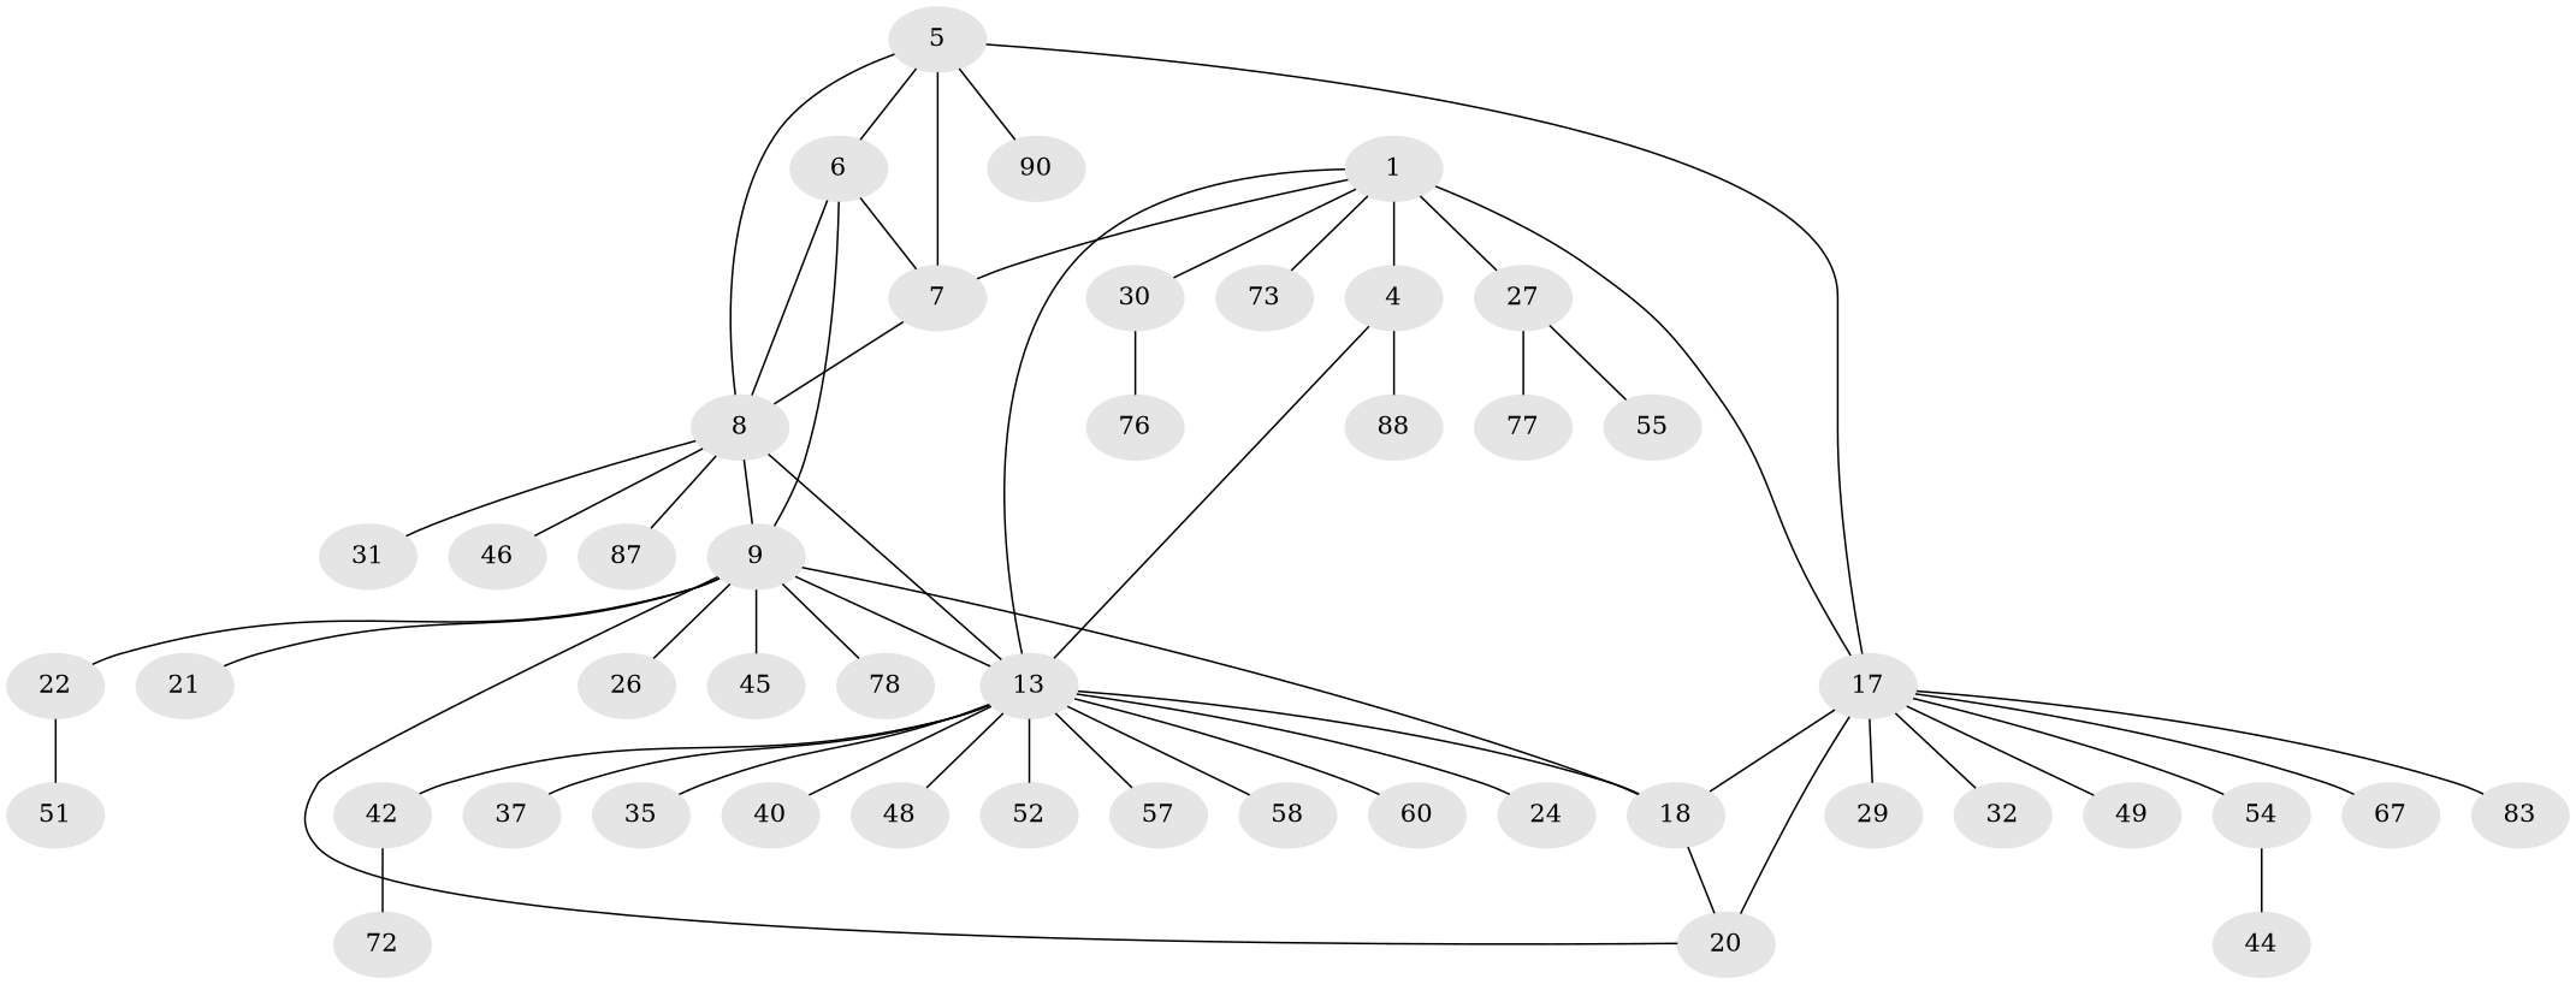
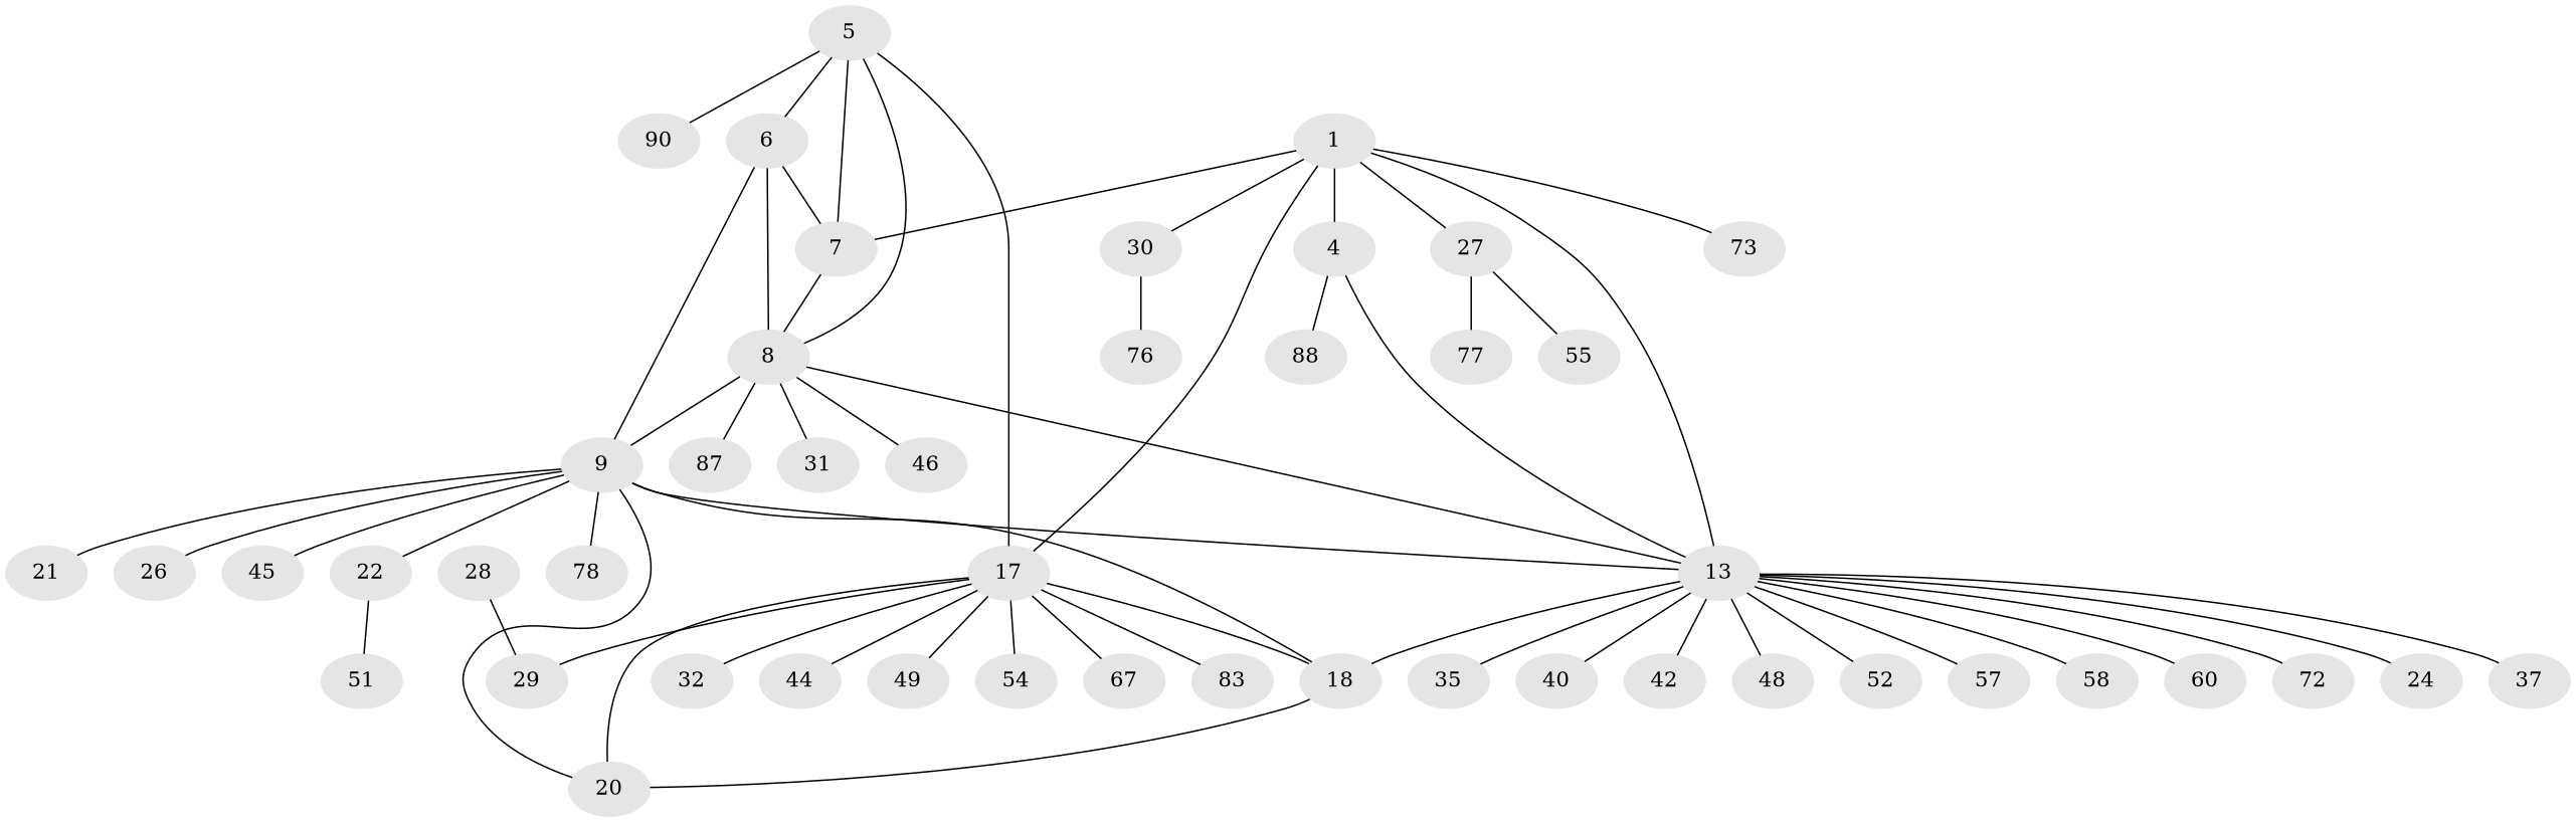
  graph {
    node [color=gray90 style=filled]
    1 [super="+2"]
    4
    7
    13 [super="+34+33+15+14+16"]
    17 [super="+19+86+25+59"]
    27
    30
    73
    88 [super="+89"]
    8 [super="+10+39+66+82+23"]
    9 [super="+12+53+47+11"]
    18
    20 [super="+71"]
    21
    22
    26
    45
    78
    24
    37 [super="+84"]
    n21 [label=35]
    40 [super="+62"]
    42
    48
    52
    57
    58
    60
    72
    32
    44
    49 [super="+75"]
    54 [super="+94+65"]
    67
    83
    29 [super="+80"]
    55 [super="+64"]
    77
    76
    5 [super="+50"]
    6 [super="+91"]
    90
    31
    46
    87
    51
+   28 [super="+68+70+43"]
    1 -- 4 [weight=3]
    1 -- 7
    1 -- 13
    1 -- 17
    1 -- 27
    1 -- 30
    1 -- 73
    4 -- 13
    4 -- 88
    7 -- 8
    13 -- 18
    13 -- 24
    13 -- 37
    13 -- n21
    13 -- 40
    13 -- 42
    13 -- 48
    13 -- 52
    13 -- 57
    13 -- 58
    13 -- 60
-   42 -- 72
+   13 -- 72
    17 -- 18 [weight=2]
    17 -- 20 [weight=2]
    17 -- 32
-   54 -- 44
+   17 -- 44
    17 -- 49
    17 -- 54
    17 -- 67
    17 -- 83
    17 -- 29
    27 -- 55
    27 -- 77
    30 -- 76
    8 -- 13
    8 -- 9 [weight=3]
    8 -- 31
    8 -- 46
    8 -- 87
    9 -- 13
    9 -- 18
    9 -- 20
    9 -- 21
    9 -- 22
    9 -- 26
    9 -- 45
    9 -- 78
    18 -- 20
    22 -- 51
    5 -- 7
    5 -- 17
    5 -- 8
    5 -- 6
    5 -- 90
    6 -- 7
    6 -- 8
    6 -- 9
+   28 -- 29
  }
